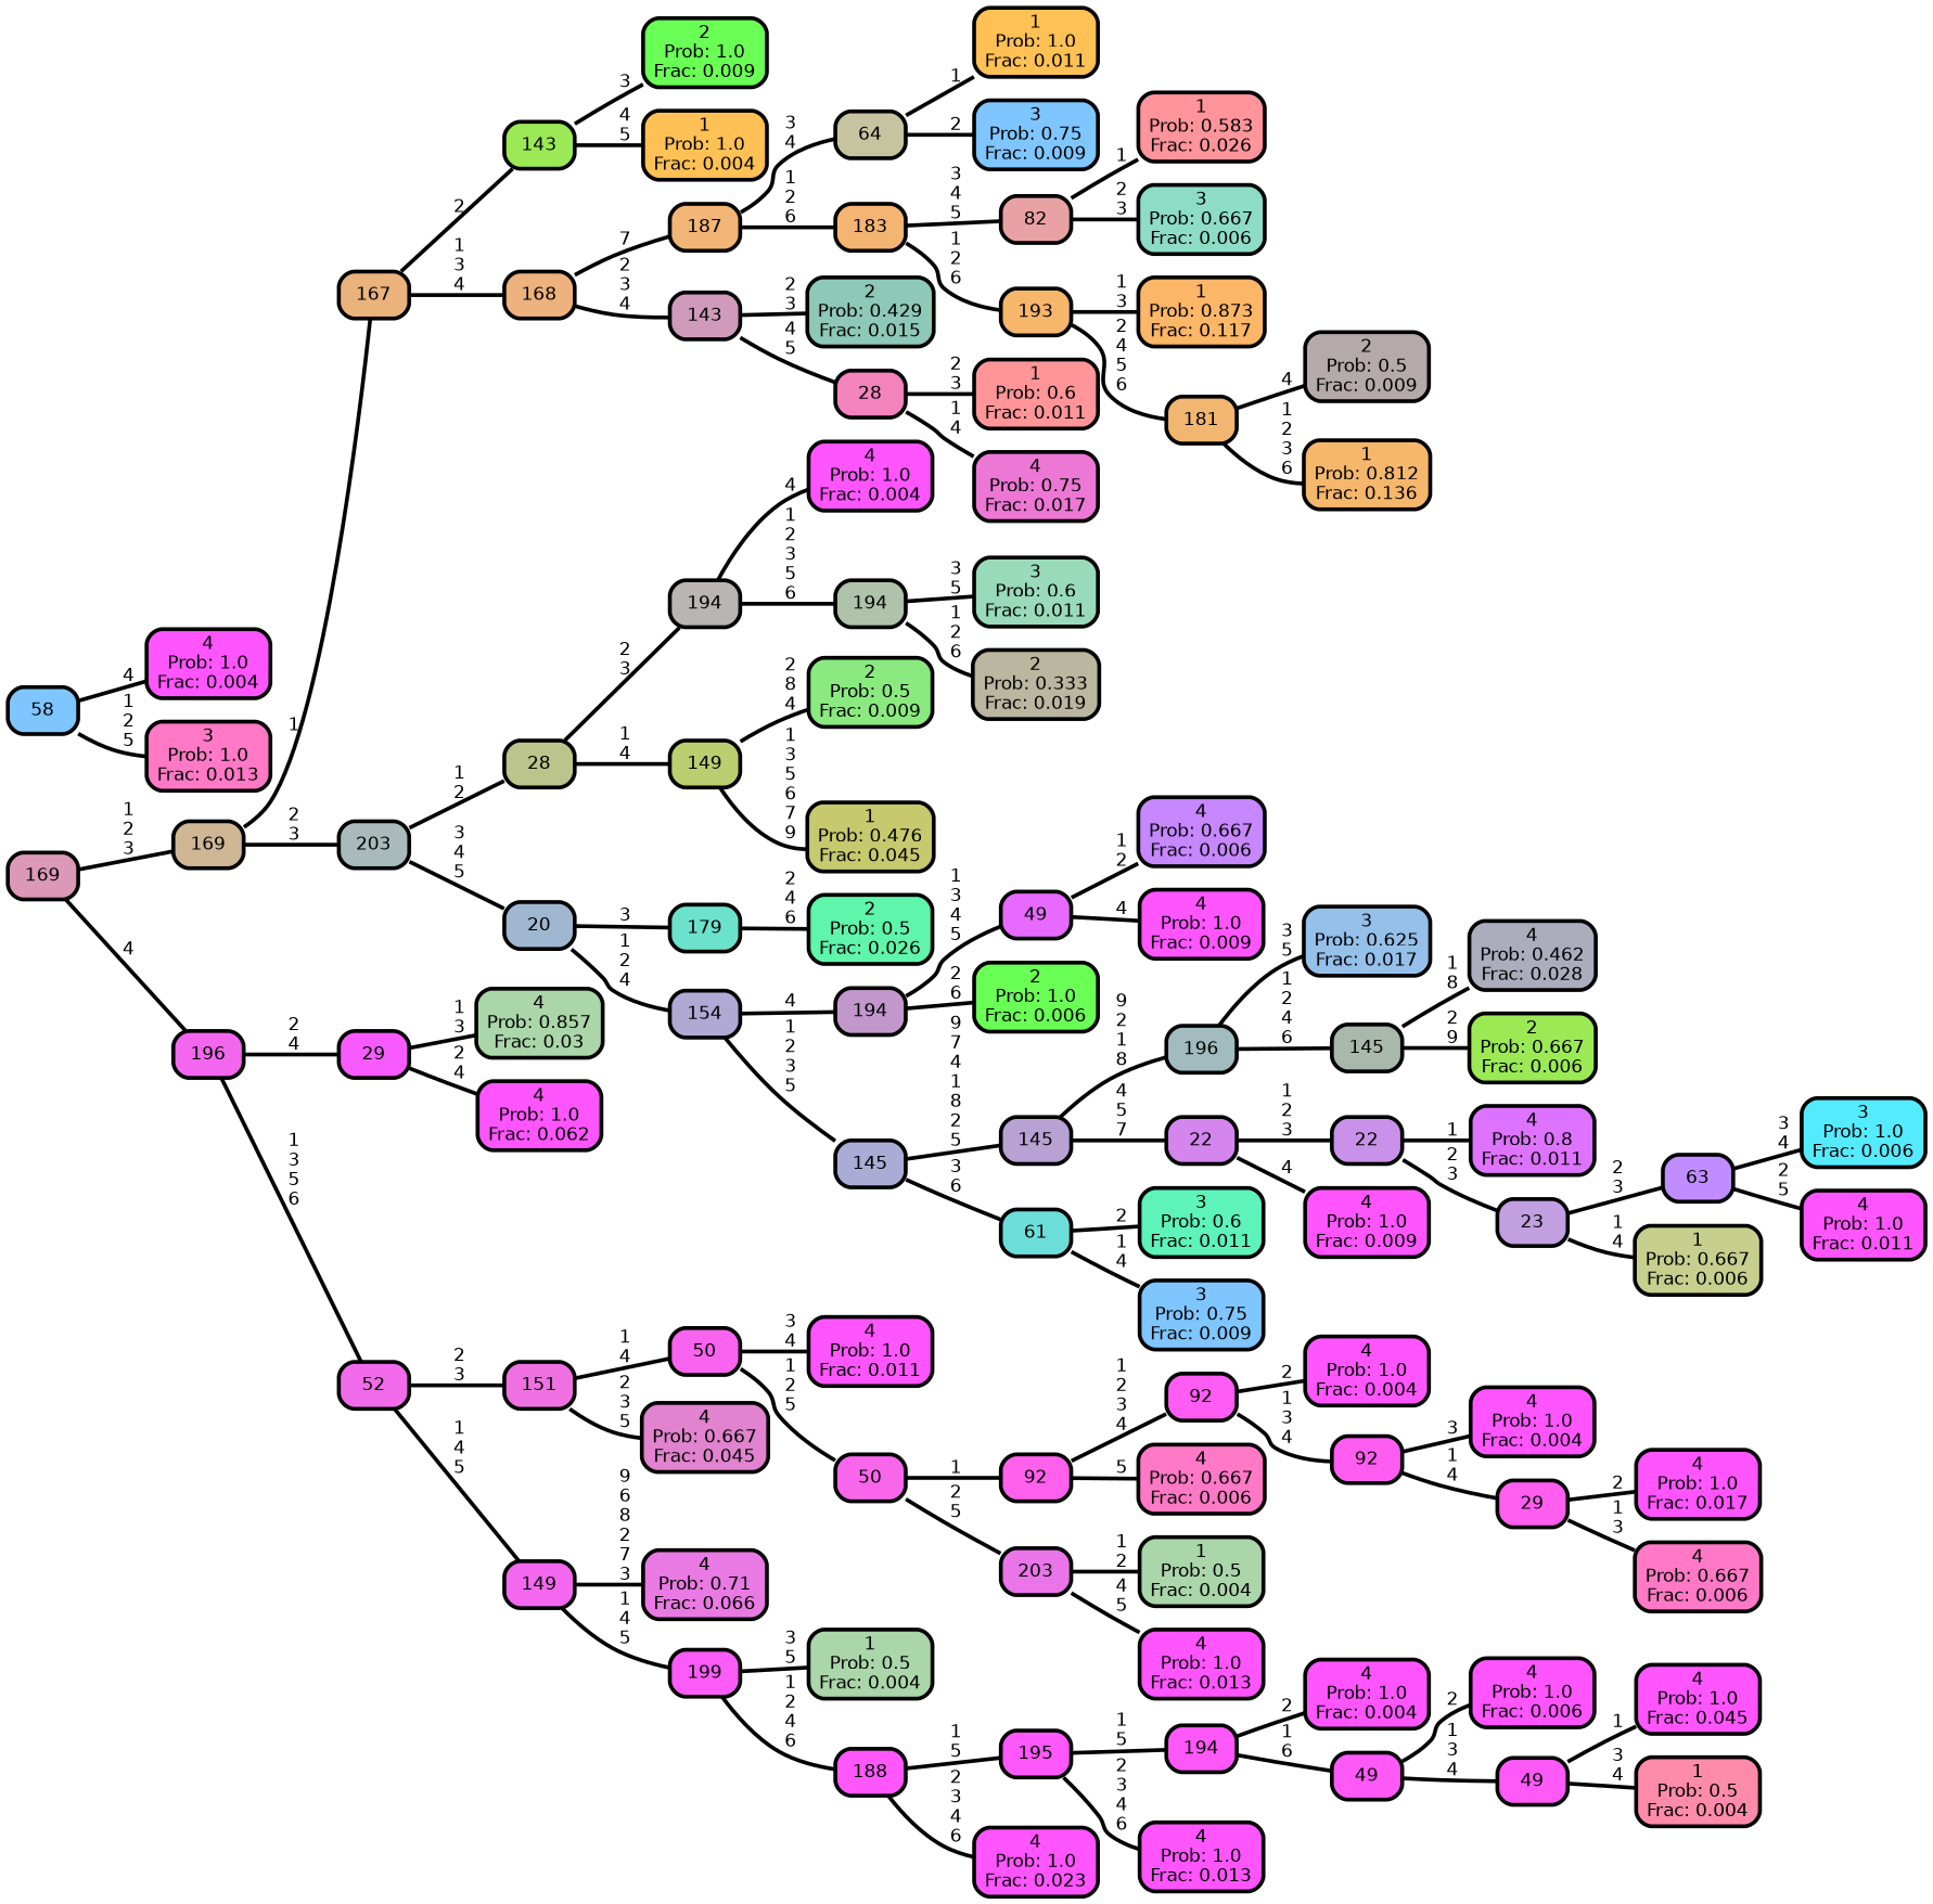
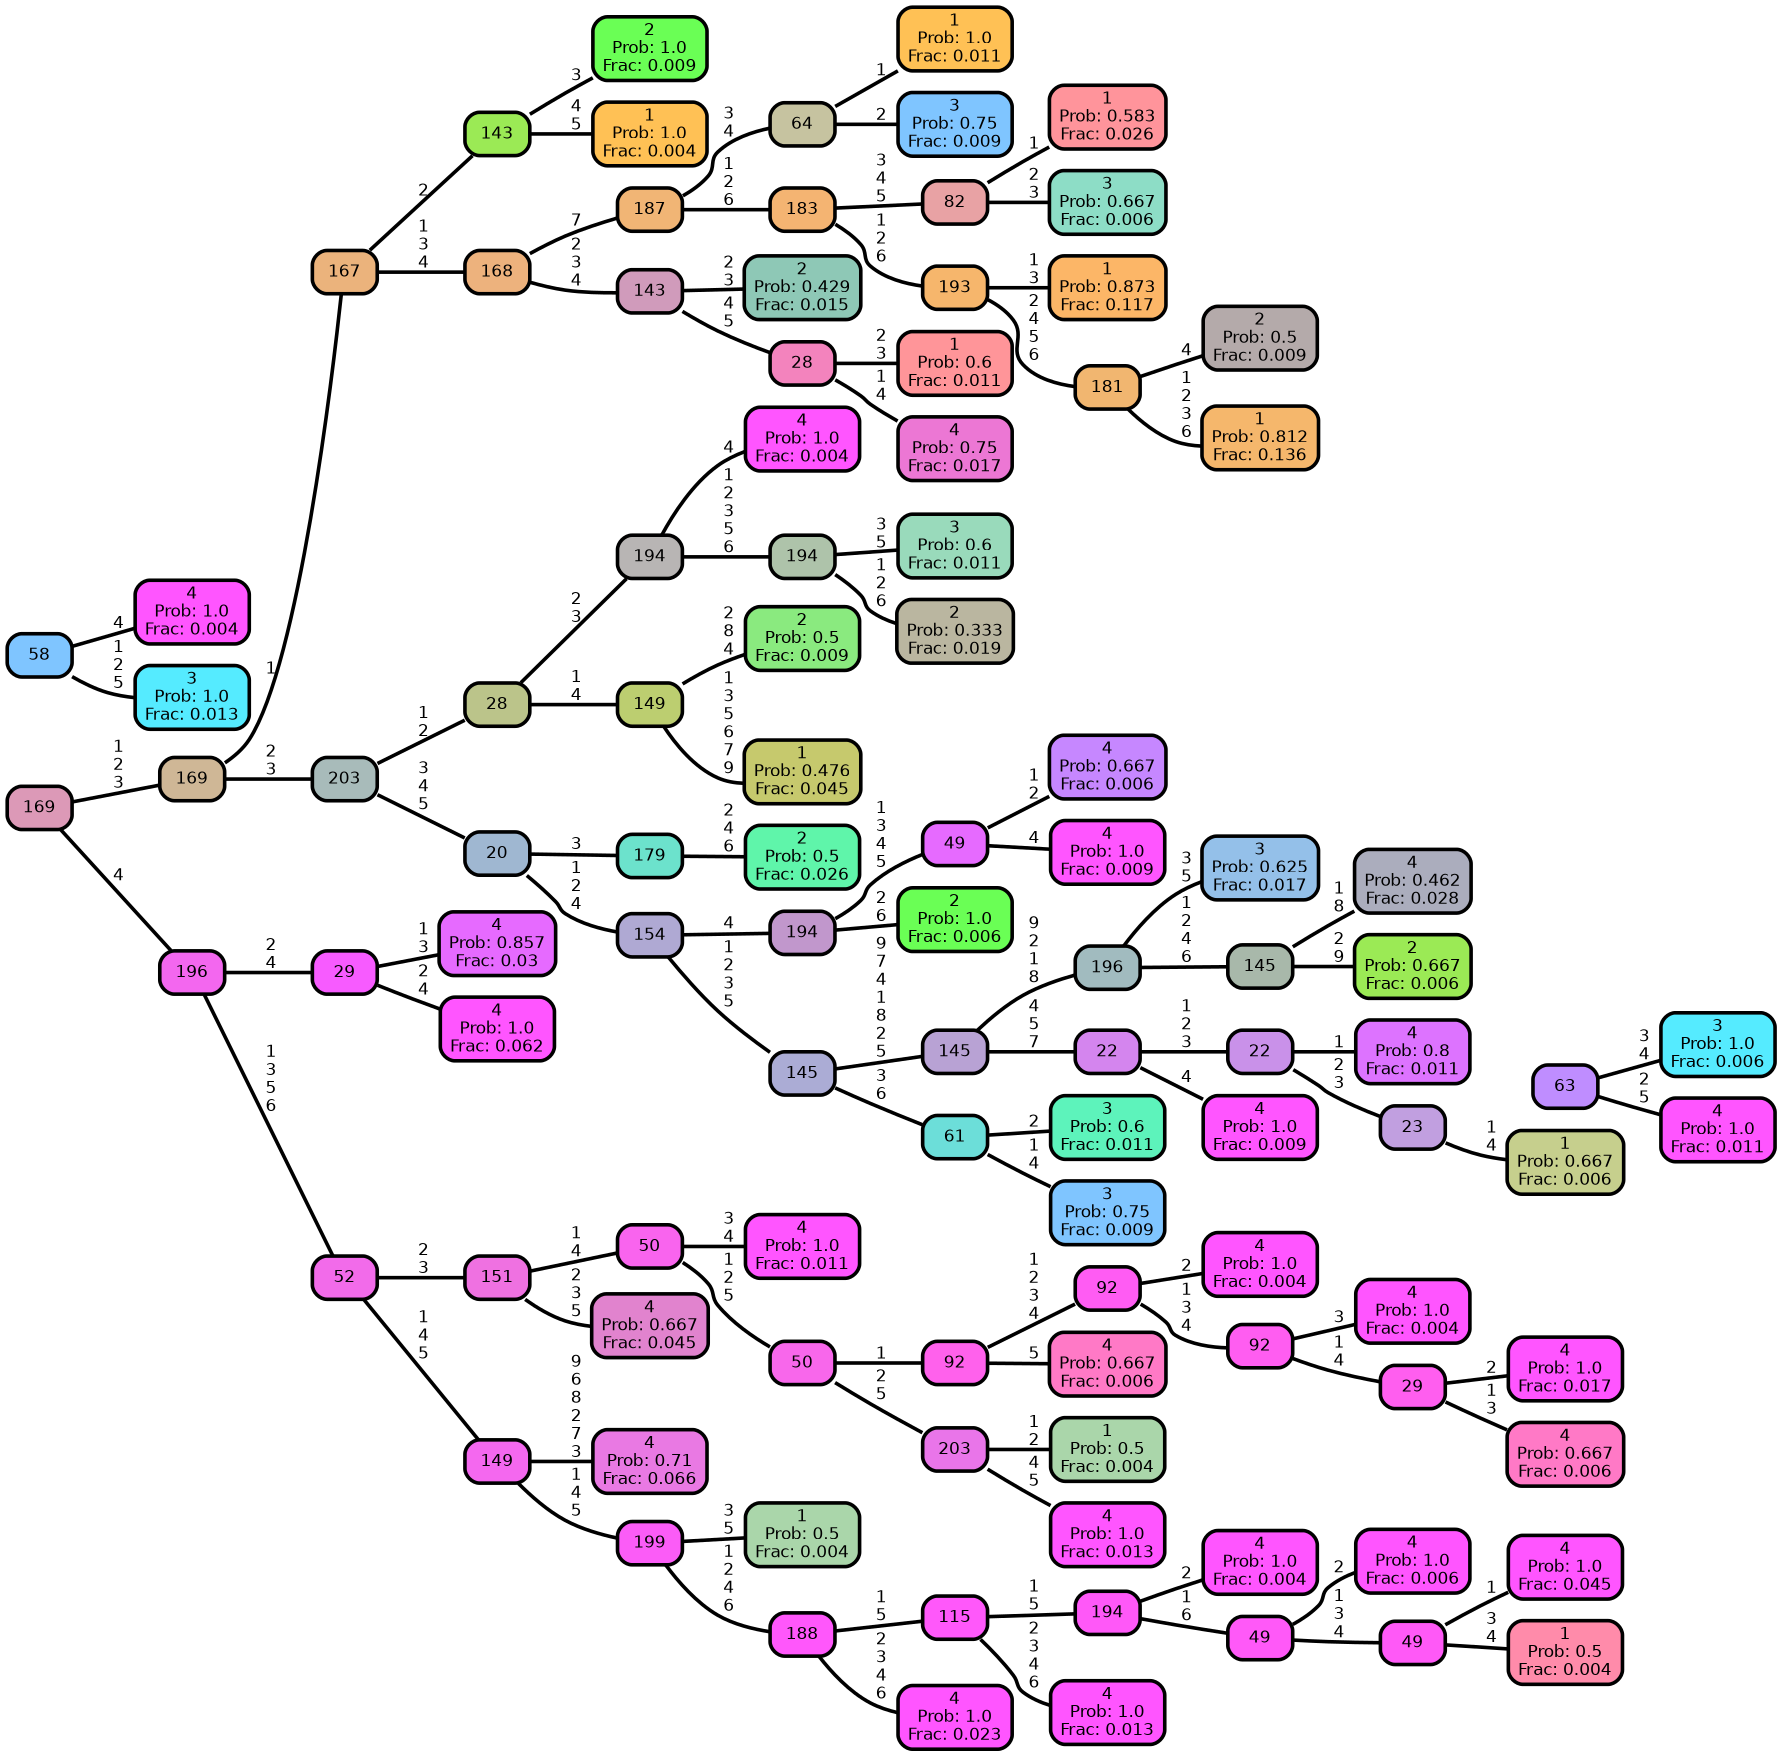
  graph {
    rankdir=LR
    ranksep="0 equally"
    splines=straight
    node [color=black fillcolor="#ff55ff" fontcolor=black fontname=helvetica penwidth=3 shape=box style="filled, rounded"]
    edge [color=black fontname=helvetica penwidth=3]
    n1 [fillcolor="#6aff55" label="2\nProb: 1.0\nFrac: 0.009"]
    n2 [fillcolor="#9bea55" label=143]
    n3 [fillcolor="#ffc155" label="1\nProb: 1.0\nFrac: 0.004"]
    n4 [fillcolor="#ebb37c" label=167]
    n5 [fillcolor="#edb27d" label=168]
    n6 [fillcolor="#f1b575" label=187]
    n7 [fillcolor="#d09bbb" label=143]
    n8 [fillcolor="#ffc155" label="1\nProb: 1.0\nFrac: 0.011"]
    n9 [fillcolor="#c6c3a0" label=64]
    n10 [fillcolor="#7fc5ff" label="3\nProb: 0.75\nFrac: 0.009"]
    n11 [fillcolor="#f4b472" label=183]
    n12 [fillcolor="#e8a2a4" label=82]
    n13 [fillcolor="#f6b66c" label=193]
    n14 [fillcolor="#ff949b" label="1\nProb: 0.583\nFrac: 0.026"]
    n15 [fillcolor="#8dddc6" label="3\nProb: 0.667\nFrac: 0.006"]
    n16 [fillcolor="#fcb667" label="1\nProb: 0.873\nFrac: 0.117"]
    n17 [fillcolor="#f1b670" label=181]
    n18 [fillcolor="#b4aaaa" label="2\nProb: 0.5\nFrac: 0.009"]
    n19 [fillcolor="#f5b76c" label="1\nProb: 0.812\nFrac: 0.136"]
    n20 [fillcolor="#8ec8b6" label="2\nProb: 0.429\nFrac: 0.015"]
    n21 [fillcolor="#f383bd" label=28]
    n22 [fillcolor="#ff9599" label="1\nProb: 0.6\nFrac: 0.011"]
    n23 [fillcolor="#ec77d4" label="4\nProb: 0.75\nFrac: 0.017"]
    n24 [fillcolor="#cfb796" label=169]
    n25 [fillcolor="#a8bbba" label=203]
    n26 [fillcolor="#bbc48a" label=28]
    n27 [fillcolor="#9fb7d1" label=20]
    n28 [label="4\nProb: 1.0\nFrac: 0.004"]
    n29 [fillcolor="#b8b5b4" label=194]
    n30 [fillcolor="#aec3aa" label=194]
    n31 [fillcolor="#99dabb" label="3\nProb: 0.6\nFrac: 0.011"]
    n32 [fillcolor="#bab6a0" label="2\nProb: 0.333\nFrac: 0.019"]
    n33 [fillcolor="#bcce70" label=149]
    n34 [fillcolor="#8aea7f" label="2\nProb: 0.5\nFrac: 0.009"]
    n35 [fillcolor="#c6c96d" label="1\nProb: 0.476\nFrac: 0.045"]
    n36 [fillcolor="#6ce2cc" label=179]
    n37 [fillcolor="#afa9d3" label=154]
    n38 [label="4\nProb: 1.0\nFrac: 0.004"]
    n39 [fillcolor="#7fc5ff" label=58]
-   n40 [fillcolor="#ff79c6" label="3\nProb: 1.0\nFrac: 0.013"]
+   n40 [fillcolor="#55ebff" label="3\nProb: 1.0\nFrac: 0.013"]
    n41 [fillcolor="#5ff5aa" label="2\nProb: 0.5\nFrac: 0.026"]
    n42 [fillcolor="#c197cc" label=194]
    n43 [fillcolor="#abacd5" label=145]
    n44 [fillcolor="#c687ff" label="4\nProb: 0.667\nFrac: 0.006"]
    n45 [fillcolor="#e66aff" label=49]
    n46 [label="4\nProb: 1.0\nFrac: 0.009"]
    n47 [fillcolor="#6aff55" label="2\nProb: 1.0\nFrac: 0.006"]
    n48 [fillcolor="#b8a2d4" label=145]
    n49 [fillcolor="#6cded9" label=61]
    n50 [fillcolor="#94c0e9" label="3\nProb: 0.625\nFrac: 0.017"]
    n51 [fillcolor="#a1bbbf" label=196]
    n52 [fillcolor="#a8b8aa" label=145]
    n53 [fillcolor="#abadbd" label="4\nProb: 0.462\nFrac: 0.028"]
    n54 [fillcolor="#9bea55" label="2\nProb: 0.667\nFrac: 0.006"]
    n55 [fillcolor="#d485ee" label=22]
    n56 [fillcolor="#c991e9" label=22]
    n57 [label="4\nProb: 1.0\nFrac: 0.009"]
    n58 [fillcolor="#dd73ff" label="4\nProb: 0.8\nFrac: 0.011"]
    n59 [fillcolor="#c19fe0" label=23]
    n60 [fillcolor="#bf8dff" label=63]
    n61 [fillcolor="#c6cf8d" label="1\nProb: 0.667\nFrac: 0.006"]
    n62 [fillcolor="#55ebff" label="3\nProb: 1.0\nFrac: 0.006"]
    n63 [label="4\nProb: 1.0\nFrac: 0.011"]
    n64 [fillcolor="#5df3bb" label="3\nProb: 0.6\nFrac: 0.011"]
    n65 [fillcolor="#7fc5ff" label="3\nProb: 0.75\nFrac: 0.009"]
    n66 [fillcolor="#dc99b7" label=169]
    n67 [fillcolor="#f367ef" label=196]
    n68 [fillcolor="#f75bff" label=29]
    n69 [fillcolor="#f26bea" label=52]
-   n70 [fillcolor="#aad6aa" label="4\nProb: 0.857\nFrac: 0.03"]
+   n70 [fillcolor="#e66aff" label="4\nProb: 0.857\nFrac: 0.03"]
    n71 [label="4\nProb: 1.0\nFrac: 0.062"]
    n72 [fillcolor="#ef71e1" label=151]
    n73 [fillcolor="#f468ef" label=149]
    n74 [label="4\nProb: 1.0\nFrac: 0.011"]
    n75 [fillcolor="#f964ee" label=50]
    n76 [fillcolor="#f867eb" label=50]
    n77 [fillcolor="#ff61ec" label=92]
    n78 [fillcolor="#e975e9" label=203]
    n79 [label="4\nProb: 1.0\nFrac: 0.004"]
    n80 [fillcolor="#ff5cf3" label=92]
    n81 [fillcolor="#ff5df1" label=92]
    n82 [label="4\nProb: 1.0\nFrac: 0.004"]
    n83 [fillcolor="#ff5eef" label=29]
    n84 [label="4\nProb: 1.0\nFrac: 0.017"]
    n85 [fillcolor="#ff79c6" label="4\nProb: 0.667\nFrac: 0.006"]
    n86 [fillcolor="#ff79c6" label="4\nProb: 0.667\nFrac: 0.006"]
    n87 [fillcolor="#aad6aa" label="1\nProb: 0.5\nFrac: 0.004"]
    n88 [label="4\nProb: 1.0\nFrac: 0.013"]
    n89 [fillcolor="#e183ce" label="4\nProb: 0.667\nFrac: 0.045"]
    n90 [fillcolor="#e979e3" label="4\nProb: 0.71\nFrac: 0.066"]
    n91 [fillcolor="#fb5cf7" label=199]
    n92 [fillcolor="#aad6aa" label="1\nProb: 0.5\nFrac: 0.004"]
    n93 [fillcolor="#ff57fb" label=188]
-   n94 [fillcolor="#ff58fa" label=195]
+   n94 [fillcolor="#ff58fa" label=115]
    n95 [label="4\nProb: 1.0\nFrac: 0.023"]
    n96 [label="4\nProb: 1.0\nFrac: 0.004"]
    n97 [fillcolor="#ff58f8" label=194]
    n98 [fillcolor="#ff59f8" label=49]
    n99 [label="4\nProb: 1.0\nFrac: 0.006"]
    n100 [fillcolor="#ff59f7" label=49]
    n101 [label="4\nProb: 1.0\nFrac: 0.045"]
    n102 [fillcolor="#ff8baa" label="1\nProb: 0.5\nFrac: 0.004"]
    n103 [label="4\nProb: 1.0\nFrac: 0.013"]
    subgraph sub_1 {
      rank=same
    }
    n2 -- n1 [label=" 3"]
    n2 -- n3 [label=" 4\n 5"]
    n4 -- n2 [label=" 2"]
    n4 -- n5 [label=" 1\n 3\n 4"]
    n5 -- n6 [label=" 7"]
    n5 -- n7 [label=" 2\n 3\n 4"]
    n6 -- n9 [label=" 3\n 4"]
    n6 -- n11 [label=" 1\n 2\n 6"]
    n7 -- n20 [label=" 2\n 3"]
    n7 -- n21 [label=" 4\n 5"]
    n9 -- n8 [label=" 1"]
    n9 -- n10 [label=" 2"]
    n11 -- n12 [label=" 3\n 4\n 5"]
    n11 -- n13 [label=" 1\n 2\n 6"]
    n12 -- n14 [label=" 1"]
    n12 -- n15 [label=" 2\n 3"]
    n13 -- n16 [label=" 1\n 3"]
    n13 -- n17 [label=" 2\n 4\n 5\n 6"]
    n17 -- n18 [label=" 4"]
    n17 -- n19 [label=" 1\n 2\n 3\n 6"]
    n21 -- n22 [label=" 2\n 3"]
    n21 -- n23 [label=" 1\n 4"]
    n24 -- n4 [label=" 1"]
    n24 -- n25 [label=" 2\n 3"]
    n25 -- n26 [label=" 1\n 2"]
    n25 -- n27 [label=" 3\n 4\n 5"]
    n26 -- n29 [label=" 2\n 3"]
    n26 -- n33 [label=" 1\n 4"]
    n27 -- n36 [label=" 3"]
    n27 -- n37 [label=" 1\n 2\n 4"]
    n29 -- n28 [label=" 4"]
    n29 -- n30 [label=" 1\n 2\n 3\n 5\n 6"]
    n30 -- n31 [label=" 3\n 5"]
    n30 -- n32 [label=" 1\n 2\n 6"]
    n33 -- n34 [label=" 2\n 8\n 4"]
    n33 -- n35 [label=" 1\n 3\n 5\n 6\n 7\n 9"]
    n36 -- n41 [label=" 2\n 4\n 6"]
    n37 -- n42 [label=" 4"]
    n37 -- n43 [label=" 1\n 2\n 3\n 5"]
    n39 -- n38 [label=" 4"]
    n39 -- n40 [label=" 1\n 2\n 5"]
    n42 -- n45 [label=" 1\n 3\n 4\n 5"]
    n42 -- n47 [label=" 2\n 6"]
    n43 -- n48 [label=" 9\n 7\n 4\n 1\n 8\n 2\n 5"]
    n43 -- n49 [label=" 3\n 6"]
    n45 -- n44 [label=" 1\n 2"]
    n45 -- n46 [label=" 4"]
    n48 -- n51 [label=" 9\n 2\n 1\n 8"]
    n48 -- n55 [label=" 4\n 5\n 7"]
    n49 -- n64 [label=" 2"]
    n49 -- n65 [label=" 1\n 4"]
    n51 -- n50 [label=" 3\n 5"]
    n51 -- n52 [label=" 1\n 2\n 4\n 6"]
    n52 -- n53 [label=" 1\n 8"]
    n52 -- n54 [label=" 2\n 9"]
    n55 -- n56 [label=" 1\n 2\n 3"]
    n55 -- n57 [label=" 4"]
    n56 -- n58 [label=" 1"]
    n56 -- n59 [label=" 2\n 3"]
-   n59 -- n60 [label=" 2\n 3"]
    n59 -- n61 [label=" 1\n 4"]
    n60 -- n62 [label=" 3\n 4"]
    n60 -- n63 [label=" 2\n 5"]
    n66 -- n24 [label=" 1\n 2\n 3"]
    n66 -- n67 [label=" 4"]
    n67 -- n68 [label=" 2\n 4"]
    n67 -- n69 [label=" 1\n 3\n 5\n 6"]
    n68 -- n70 [label=" 1\n 3"]
    n68 -- n71 [label=" 2\n 4"]
    n69 -- n72 [label=" 2\n 3"]
    n69 -- n73 [label=" 1\n 4\n 5"]
    n72 -- n75 [label=" 1\n 4"]
    n72 -- n89 [label=" 2\n 3\n 5"]
    n73 -- n90 [label=" 9\n 6\n 8\n 2\n 7\n 3"]
    n73 -- n91 [label=" 1\n 4\n 5"]
    n75 -- n74 [label=" 3\n 4"]
    n75 -- n76 [label=" 1\n 2\n 5"]
    n76 -- n77 [label=" 1"]
    n76 -- n78 [label=" 2\n 5"]
    n77 -- n80 [label=" 1\n 2\n 3\n 4"]
    n77 -- n86 [label=" 5"]
    n78 -- n87 [label=" 1\n 2"]
    n78 -- n88 [label=" 4\n 5"]
    n80 -- n79 [label=" 2"]
    n80 -- n81 [label=" 1\n 3\n 4"]
    n81 -- n82 [label=" 3"]
    n81 -- n83 [label=" 1\n 4"]
    n83 -- n84 [label=" 2"]
    n83 -- n85 [label=" 1\n 3"]
    n91 -- n92 [label=" 3\n 5"]
    n91 -- n93 [label=" 1\n 2\n 4\n 6"]
    n93 -- n94 [label=" 1\n 5"]
    n93 -- n95 [label=" 2\n 3\n 4\n 6"]
    n94 -- n97 [label=" 1\n 5"]
    n94 -- n103 [label=" 2\n 3\n 4\n 6"]
    n97 -- n96 [label=" 2"]
    n97 -- n98 [label=" 1\n 6"]
    n98 -- n99 [label=" 2"]
    n98 -- n100 [label=" 1\n 3\n 4"]
    n100 -- n101 [label=" 1"]
    n100 -- n102 [label=" 3\n 4"]
  }
